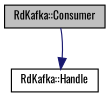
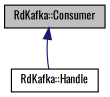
  digraph {
    fontname=Oswald
    node [color=black fontname=Oswald fontsize=10 shape=record style=filled]
    n1 [fillcolor=grey75 fontcolor=black height=0.2 label="RdKafka::Consumer" width=0.4]
    n2 [fillcolor=white height=0.2 label="RdKafka::Handle" width=0.4]
-   n2 -> n1 [color=midnightblue dir=back fontname=Oswald fontsize=10 labelfontname=Helvetica labelfontsize=10 style=solid]
+   n1 -> n2 [color=midnightblue dir=back fontname=Oswald fontsize=10 labelfontname=Helvetica labelfontsize=10 style=solid]
  }
